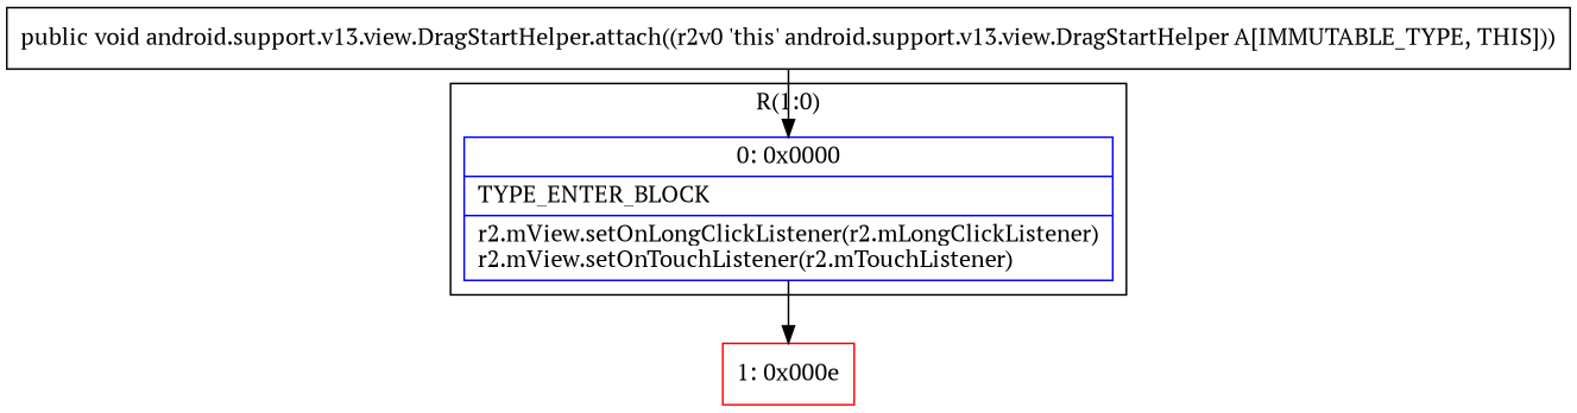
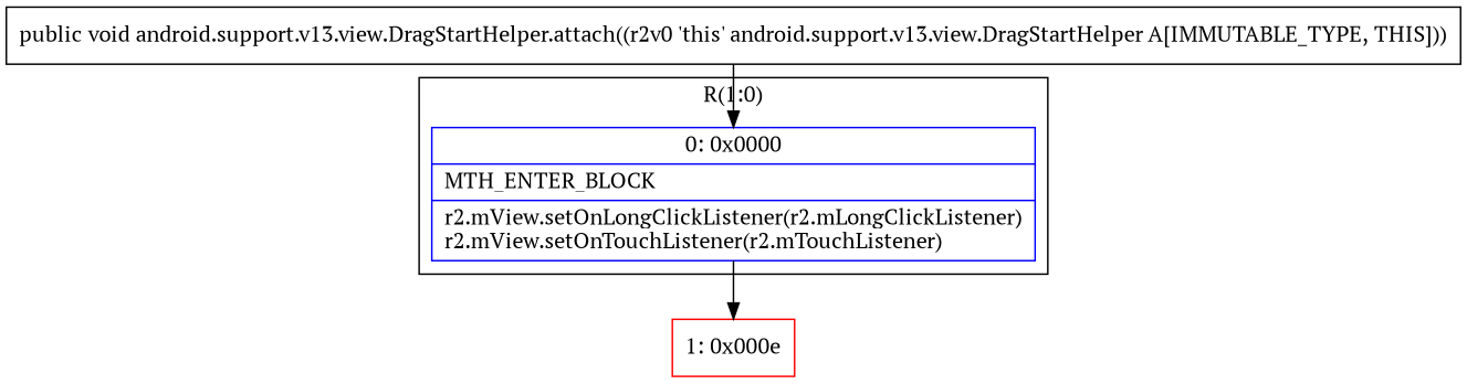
  digraph {
    fontname="PT Serif"
    node [shape=record fontname="PT Serif"]
    edge [fontname="PT Serif"]
-   n1 [color=blue label="{0\:\ 0x0000|TYPE_ENTER_BLOCK\l|r2.mView.setOnLongClickListener(r2.mLongClickListener)\lr2.mView.setOnTouchListener(r2.mTouchListener)\l}"]
+   n1 [color=blue label="{0\:\ 0x0000|MTH_ENTER_BLOCK\l|r2.mView.setOnLongClickListener(r2.mLongClickListener)\lr2.mView.setOnTouchListener(r2.mTouchListener)\l}"]
    n2 [color=red label="{1\:\ 0x000e}"]
    n3 [label="{public void android.support.v13.view.DragStartHelper.attach((r2v0 'this' android.support.v13.view.DragStartHelper A[IMMUTABLE_TYPE, THIS])) }"]
    subgraph cluster_1 {
      label="R(1:0)"
      n1
    }
    n1 -> n2
    n3 -> n1
  }
